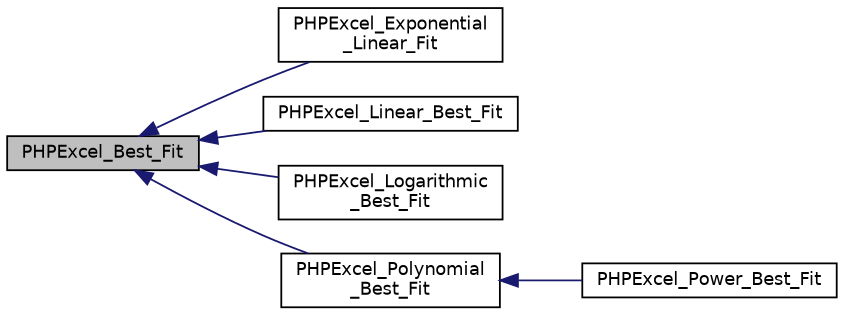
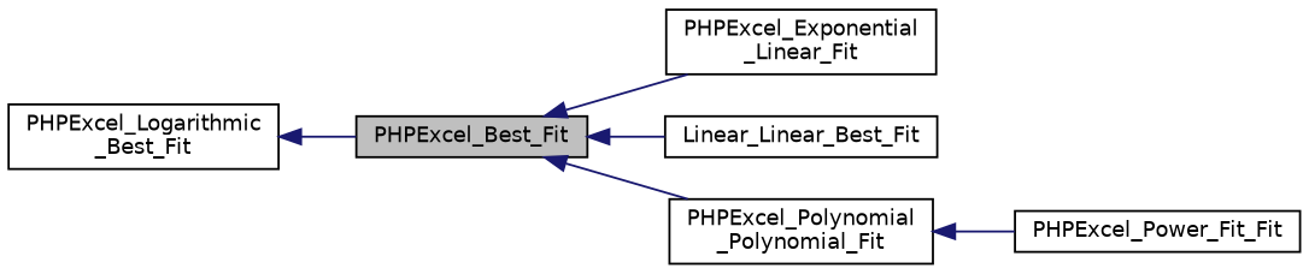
  digraph {
    rankdir=LR
    node [color=black fillcolor=white fontname=Helvetica fontsize=10 shape=record style=filled]
    edge [color=midnightblue dir=back fontname=Helvetica fontsize=10 labelfontname=Helvetica labelfontsize=10 style=solid]
    n1 [fillcolor=grey75 fontcolor=black height=0.2 label=PHPExcel_Best_Fit width=0.4]
    n2 [height=0.2 label="PHPExcel_Exponential\l_Linear_Fit" width=0.4]
-   n3 [height=0.2 label=PHPExcel_Linear_Best_Fit width=0.4]
+   n3 [height=0.2 label=Linear_Linear_Best_Fit width=0.4]
    n4 [height=0.2 label="PHPExcel_Logarithmic\l_Best_Fit" width=0.4]
-   n5 [height=0.2 label="PHPExcel_Polynomial\l_Best_Fit" width=0.4]
-   n6 [height=0.2 label=PHPExcel_Power_Best_Fit width=0.4]
+   n5 [height=0.2 label="PHPExcel_Polynomial\l_Polynomial_Fit" width=0.4]
+   n6 [height=0.2 label=PHPExcel_Power_Fit_Fit width=0.4]
    n1 -> n2
    n1 -> n3
-   n1 -> n4
+   n4 -> n1
    n1 -> n5
    n5 -> n6
  }
